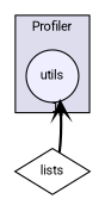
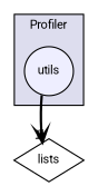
  digraph {
    compound=true
    fontname=Roboto
    node [fontname=Roboto fontsize=10]
    n1 [fillcolor="#eeeeff" label=utils pencolor=black shape=circle style=filled]
    n2 [label=lists shape=diamond]
    subgraph cluster_1 {
      bgcolor="#ddddee"
      fontsize=10
      label=Profiler
      pencolor=black
      n1
    }
-   n2 -> n1 [headlabel=1 labeldistance=1.5 labelfontname=Helvetica labelfontsize=10 style=bold arrowhead=vee fontname=Roboto]
+   n1 -> n2 [headlabel=1 labeldistance=1.5 labelfontname=Helvetica labelfontsize=10 style=bold arrowhead=vee fontname=Roboto]
  }
